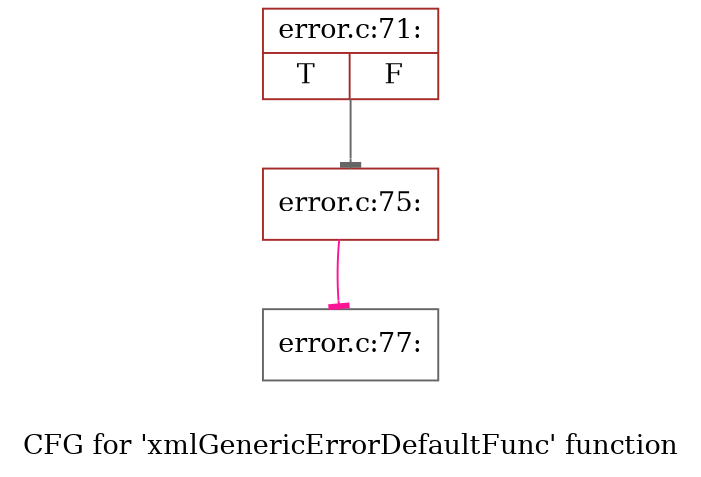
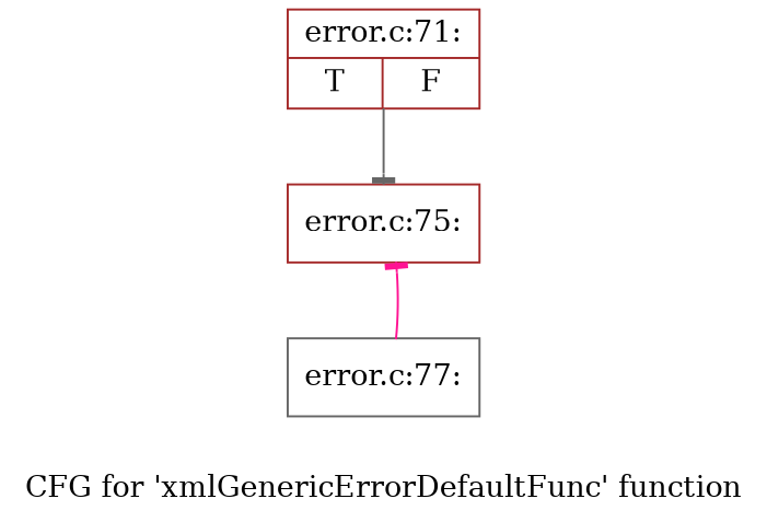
  digraph {
    label="CFG for 'xmlGenericErrorDefaultFunc' function"
    node [color=brown shape=record]
    edge [arrowhead=tee style=solid]
    n1 [label="{error.c:71:|{<s0>T|<s1>F}}"]
    n2 [label="{error.c:75:}"]
    n3 [color=gray40 label="{error.c:77:}"]
    n1 -> n2 [color=gray40]
-   n2 -> n3 [color=deeppink]
+   n3 -> n2 [color=deeppink]
  }
